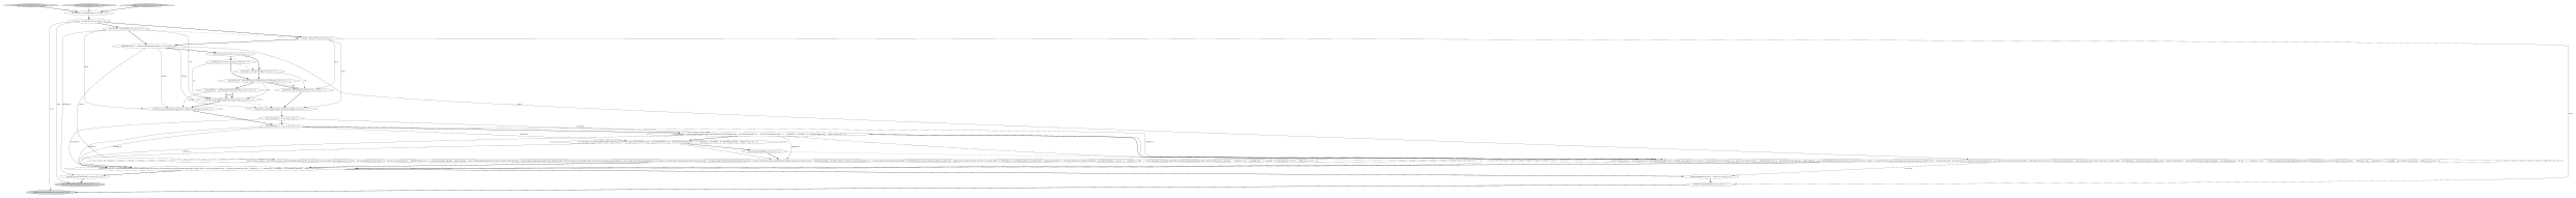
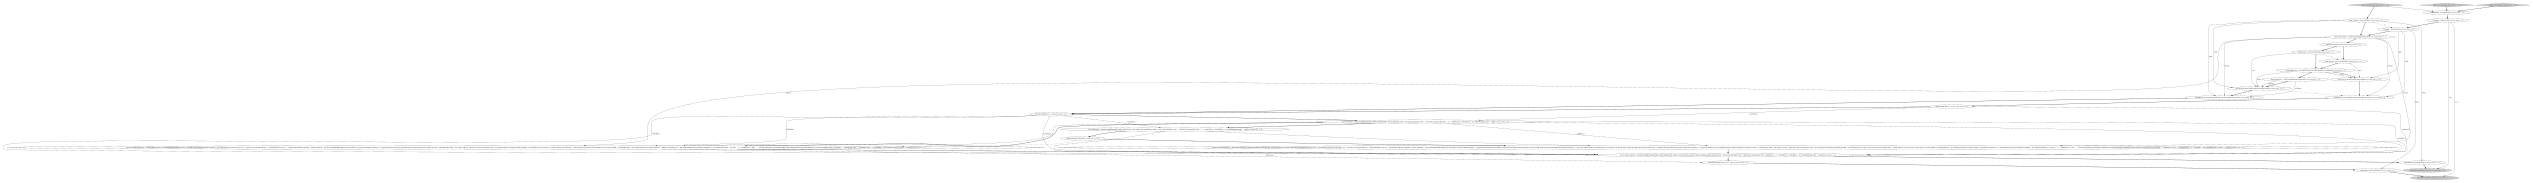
  digraph {
    fontname="Playfair Display"
    node [fillcolor=white fontname="Playfair Display" shape=ellipse style=filled]
    edge [fontname="Playfair Display" style=bold]
    n1 [label="cqDUnitTest.createCQ(client,poolName,cqName,cqDUnitTest.cqs(0()@@@12@@@['1', '1', '0']"]
    n2 [label="final int totalObjects = 500@@@13@@@['1', '1', '1']"]
    n3 [label="server.invokeAsync(new CacheSerializableRunnable(\"Update Region\"){public void run2(){try {Thread.sleep(1000)}catch (InterruptedException e) Region region = getCache().getRegion(\"/root/\" + cqDUnitTest.regions(0()for (int i = numObjects + 1 i <= totalObjects i++){Portfolio p = new Portfolio(i)region.put(\"\" + i,p)}}})@@@73@@@['1', '1', '1']"]
    n4 [label="server.invoke(new CacheSerializableRunnable(\"Update Region\"){@Override public void run2(){Region region = getCache().getRegion(\"/root/\" + cqDUnitTest.regions(0()for (int i = 1 i <= numObjects i++){Portfolio p = new Portfolio(i)region.put(\"\" + i,p)}}})@@@15@@@['1', '1', '0']"]
    n5 [label="server.invoke(new CacheSerializableRunnable(\"Update Region\"){public void run2(){Region region = getCache().getRegion(\"/root/\" + cqDUnitTest.regions(0()for (int i = 1 i <= numObjects i++){Portfolio p = new Portfolio(i)region.put(\"\" + i,p)}}})@@@14@@@['1', '1', '1']"]
    n6 [label="AsyncInvocation processCqs = client.invokeAsync(new CacheSerializableRunnable(\"Execute CQ\"){public void run2(){QueryService cqService = getCache().getQueryService()CqQuery cq1 = cqService.getCq(cqName)if (cq1 == null) {fail(\"Failed to get CQ \" + cqName)}SelectResults cqResults = nulltry {cqResults = cq1.executeWithInitialResults()}catch (Exception ex) CqQueryTestListener cqListener = (CqQueryTestListener)cq1.getCqAttributes().getCqListener()cqListener.waitForCreated(\"\" + totalObjects)int oldId = 0for (Object cqEvent : cqListener.events.toArray()){int newId = new Integer(cqEvent.toString()).intValue()if (oldId > newId) {fail(\"Queued events for CQ Listener during execution with \" + \"Initial results is not in the order in which they are created.\")}oldId = newId}HashSet ids = new HashSet(cqListener.events)for (Object o : cqResults.asList()){Struct s = (Struct)oids.add(s.get(\"key\"))}HashSet missingIds = new HashSet()String key = \"\"for (int i = 1 i <= totalObjects i++){key = \"\" + iif (!(ids.contains(key))) {missingIds.add(key)}}if (!missingIds.isEmpty()) {fail(\"Missing Keys in either ResultSet or the Cq Event list. \" + \" Missing keys : (size : \" + missingIds.size() + \"(\" + missingIds + \" Ids in ResultSet and CQ Events :\" + ids)}}})@@@26@@@['0', '0', '1']"]
    n7 [fillcolor=lightgray label="cqDUnitTest.closeServer(server)@@@105@@@['1', '1', '0']"]
    n8 [label="cqDUnitTest.closeClient(client)@@@92@@@['0', '0', '1']"]
    n9 [fillcolor=lightgray label="cqDUnitTest.closeServer(server)@@@93@@@['0', '0', '1']"]
    n10 [label="ThreadUtils.join(processCqs,60 * 1000)@@@91@@@['0', '0', '1']"]
    n11 [label="cqDUnitTest.closeClient(client)@@@104@@@['1', '1', '0']"]
    n12 [fillcolor=lightgray label="testEventsDuringQueryExecution['1', '0', '0']" shape=diamond]
    n13 [label="final Host host = Host.getHost(0)@@@3@@@['1', '1', '1']"]
    n14 [label="VM server = host.getVM(0)@@@4@@@['1', '1', '1']"]
    n15 [label="AsyncInvocation executeCq = client.invokeAsync(new CacheSerializableRunnable(\"Execute CQ AsyncInvoke\"){@Override public void run2(){QueryService cqService = getCache().getQueryService()CqQuery cq1 = cqService.getCq(cqName)if (cq1 == null) {fail(\"Failed to get CQ \" + cqName)}SelectResults cqResults = nulltry {cqResults = cq1.executeWithInitialResults()}catch (Exception ex) final TestHook testHook = CqQueryImpl.testHookGeodeAwaitility.await().untilAsserted(new WaitCriterion(){@Override public boolean done(){return testHook.numQueuedEvents() > 0}@Override public String description(){return \"No queued events found.\"}})getCache().getLogger().fine(\"Queued Events Size\" + testHook.numQueuedEvents())CqQueryTestListener cqListener = (CqQueryTestListener)cq1.getCqAttributes().getCqListener()cqListener.waitForCreated(\"\" + totalObjects)int oldId = 0for (Object cqEvent : cqListener.events.toArray()){int newId = new Integer(cqEvent.toString()).intValue()if (oldId > newId) {fail(\"Queued events for CQ Listener during execution with \" + \"Initial results is not in the order in which they are created.\")}oldId = newId}HashSet ids = new HashSet(cqListener.events)for (Object o : cqResults.asList()){Struct s = (Struct)oids.add(s.get(\"key\"))}HashSet missingIds = new HashSet()String key = \"\"for (int i = 1 i <= totalObjects i++){key = \"\" + iif (!(ids.contains(key))) {missingIds.add(key)}}if (!missingIds.isEmpty()) {fail(\"Missing Keys in either ResultSet or the Cq Event list. \" + \" Missing keys : (size : \" + missingIds.size() + \"(\" + missingIds + \" Ids in ResultSet and CQ Events :\" + ids)}}})@@@28@@@['1', '1', '0']"]
    n16 [label="VM client = host.getVM(1)@@@5@@@['0', '0', '1']"]
    n17 [label="cqDUnitTest.createCQ(client,cqName,cqDUnitTest.cqs(0()@@@11@@@['0', '0', '1']"]
    n18 [label="final String cqName = \"testEventsDuringQueryExecution_0\"@@@6@@@['1', '1', '1']"]
    n19 [label="cqDUnitTest.createClient(client,port,host0)@@@10@@@['0', '0', '1']"]
    n20 [label="final int numObjects = 200@@@12@@@['0', '0', '1']"]
    n21 [label="cqDUnitTest.createServer(server)@@@7@@@['1', '1', '1']"]
    n22 [label="client.invoke(setTestHook())@@@27@@@['1', '1', '0']"]
    n23 [fillcolor=lightgray label="testEventsDuringQueryExecution['0', '1', '0']" shape=diamond]
    n24 [label="final VM client = host.getVM(1)@@@5@@@['1', '1', '0']"]
    n25 [label="cqDUnitTest.createPool(client,poolName,host0,port)@@@11@@@['1', '1', '0']"]
    n26 [label="final int port = server.invoke(null)@@@8@@@['1', '1', '0']"]
    n27 [label="final int port = server.invoke(null)@@@8@@@['0', '0', '1']"]
    n28 [label="final String host0 = NetworkUtils.getServerHostName(server.getHost())@@@9@@@['1', '1', '1']"]
    n29 [label="String poolName = \"testEventsDuringQueryExecution\"@@@10@@@['1', '1', '0']"]
    n30 [fillcolor=lightgray label="testEventsDuringQueryExecution['0', '0', '1']" shape=diamond]
    n1 -> n2
    n2 -> n3 [label=totalObjects style=solid]
    n2 -> n3 [label=numObjects style=solid]
    n2 -> n4 [label=numObjects style=solid]
    n2 -> n5
    n2 -> n6 [label=totalObjects style=solid]
    n3 -> n10
    n3 -> n11
    n4 -> n3 [label=i style=solid]
    n4 -> n15 [label=i style=solid]
    n4 -> n22
    n5 -> n3 [label=totalObjects style=solid]
    n5 -> n3 [label=i style=solid]
    n5 -> n4
    n5 -> n6 [label=i style=solid]
    n5 -> n6
    n5 -> n15 [label=totalObjects style=solid]
    n6 -> n3
    n6 -> n10 [label=processCqs style=solid]
    n8 -> n9
    n10 -> n8
    n11 -> n7
    n12 -> n13
    n13 -> n14
    n14 -> n7 [label=host style=solid]
    n14 -> n9 [label=server style=solid]
    n14 -> n16
-   n14 -> n24
+   n23 -> n24
    n15 -> n3
    n16 -> n8 [label=client style=solid]
    n16 -> n17 [label=client style=solid]
    n16 -> n18
    n16 -> n19 [label=client style=solid]
    n17 -> n20
    n18 -> n1 [label=cqName style=solid]
    n18 -> n6 [label=cqName style=solid]
    n18 -> n15 [label=cqName style=solid]
    n18 -> n17 [label=cqName style=solid]
    n18 -> n21
    n19 -> n17
    n20 -> n2
    n20 -> n3 [label=numObjects style=solid]
    n20 -> n5 [label=numObjects style=solid]
    n21 -> n26
    n21 -> n27
    n22 -> n6 [label=0 style=dashed]
    n22 -> n15
    n23 -> n13 [style=solid]
    n24 -> n1 [label=client style=solid]
-   n24 -> n11 [label=totalObjects style=solid]
+   n24 -> n11 [label=client style=solid]
    n24 -> n16 [label=0 style=dashed]
    n24 -> n18
    n24 -> n25 [label=client style=solid]
    n25 -> n1
    n25 -> n17 [label=0 style=dashed]
    n26 -> n25 [label=port style=solid]
    n26 -> n27 [label=0 style=dashed]
    n26 -> n28
    n27 -> n19 [label=port style=solid]
    n27 -> n28
    n28 -> n19 [label=host0 style=solid]
    n28 -> n19
    n28 -> n25 [label=host0 style=solid]
    n28 -> n29
    n29 -> n1 [label=poolName style=solid]
    n29 -> n25
    n29 -> n25 [label=poolName style=solid]
    n30 -> n13
  }
